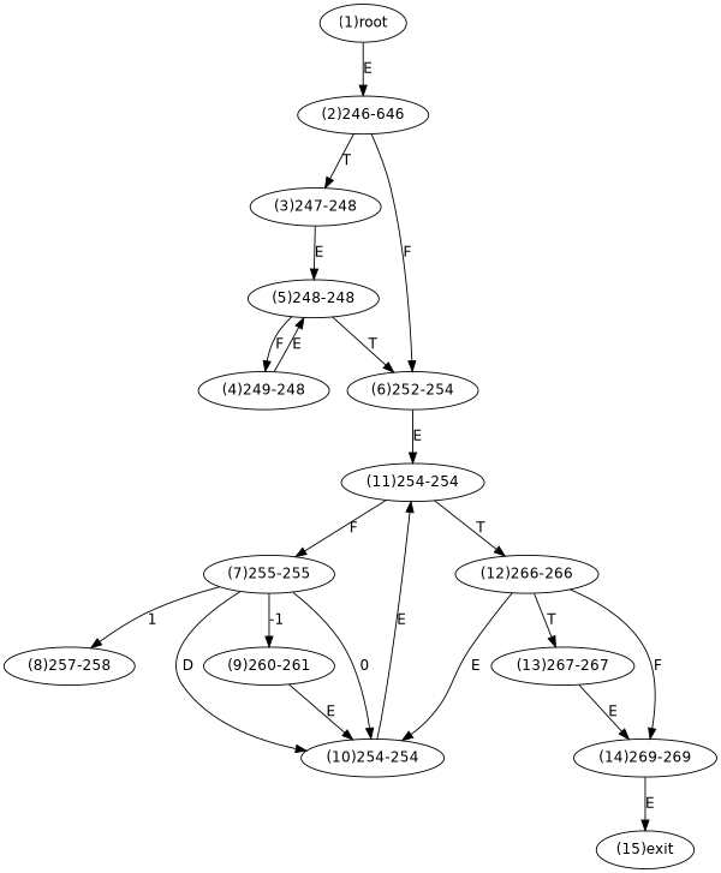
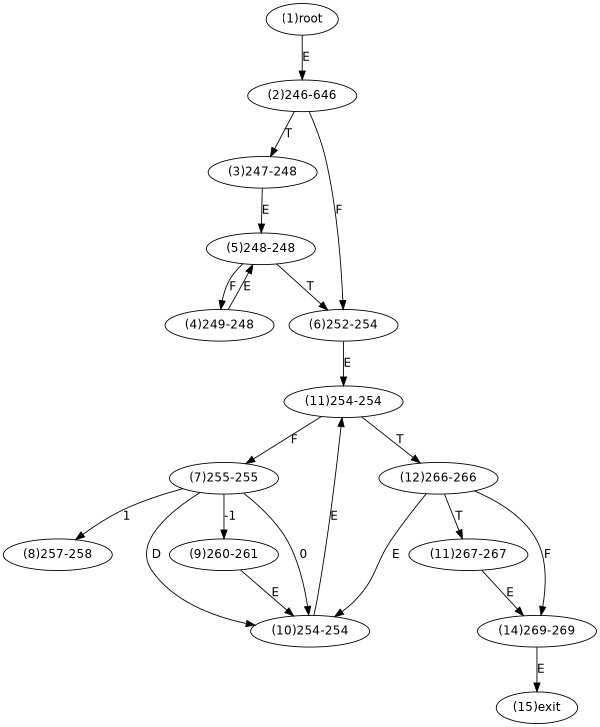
  digraph {
    fontname="DejaVu Sans"
    node [fontname="DejaVu Sans"]
    edge [fontname="DejaVu Sans"]
    n1 [label="(1)root"]
    n2 [label="(2)246-646"]
    n3 [label="(3)247-248"]
    n4 [label="(6)252-254"]
    n5 [label="(5)248-248"]
    n6 [label="(11)254-254"]
    n7 [label="(4)249-248"]
    n8 [label="(7)255-255"]
    n9 [label="(12)266-266"]
    n10 [label="(8)257-258"]
    n11 [label="(9)260-261"]
    n12 [label="(10)254-254"]
-   n13 [label="(13)267-267"]
+   n13 [label="(11)267-267"]
    n14 [label="(14)269-269"]
    n15 [label="(15)exit"]
    n1 -> n2 [label=E]
    n2 -> n3 [label=T]
    n2 -> n4 [label=F]
    n3 -> n5 [label=E]
    n4 -> n6 [label=E]
    n5 -> n4 [label=T]
    n5 -> n7 [label=F]
    n6 -> n8 [label=F]
    n6 -> n9 [label=T]
    n7 -> n5 [label=E]
    n8 -> n10 [label=1]
    n8 -> n11 [label=-1]
    n8 -> n12 [label=0]
    n8 -> n12 [label=D]
    n9 -> n12 [label=E]
    n9 -> n13 [label=T]
    n9 -> n14 [label=F]
    n11 -> n12 [label=E]
    n12 -> n6 [label=E]
    n13 -> n14 [label=E]
    n14 -> n15 [label=E]
  }
